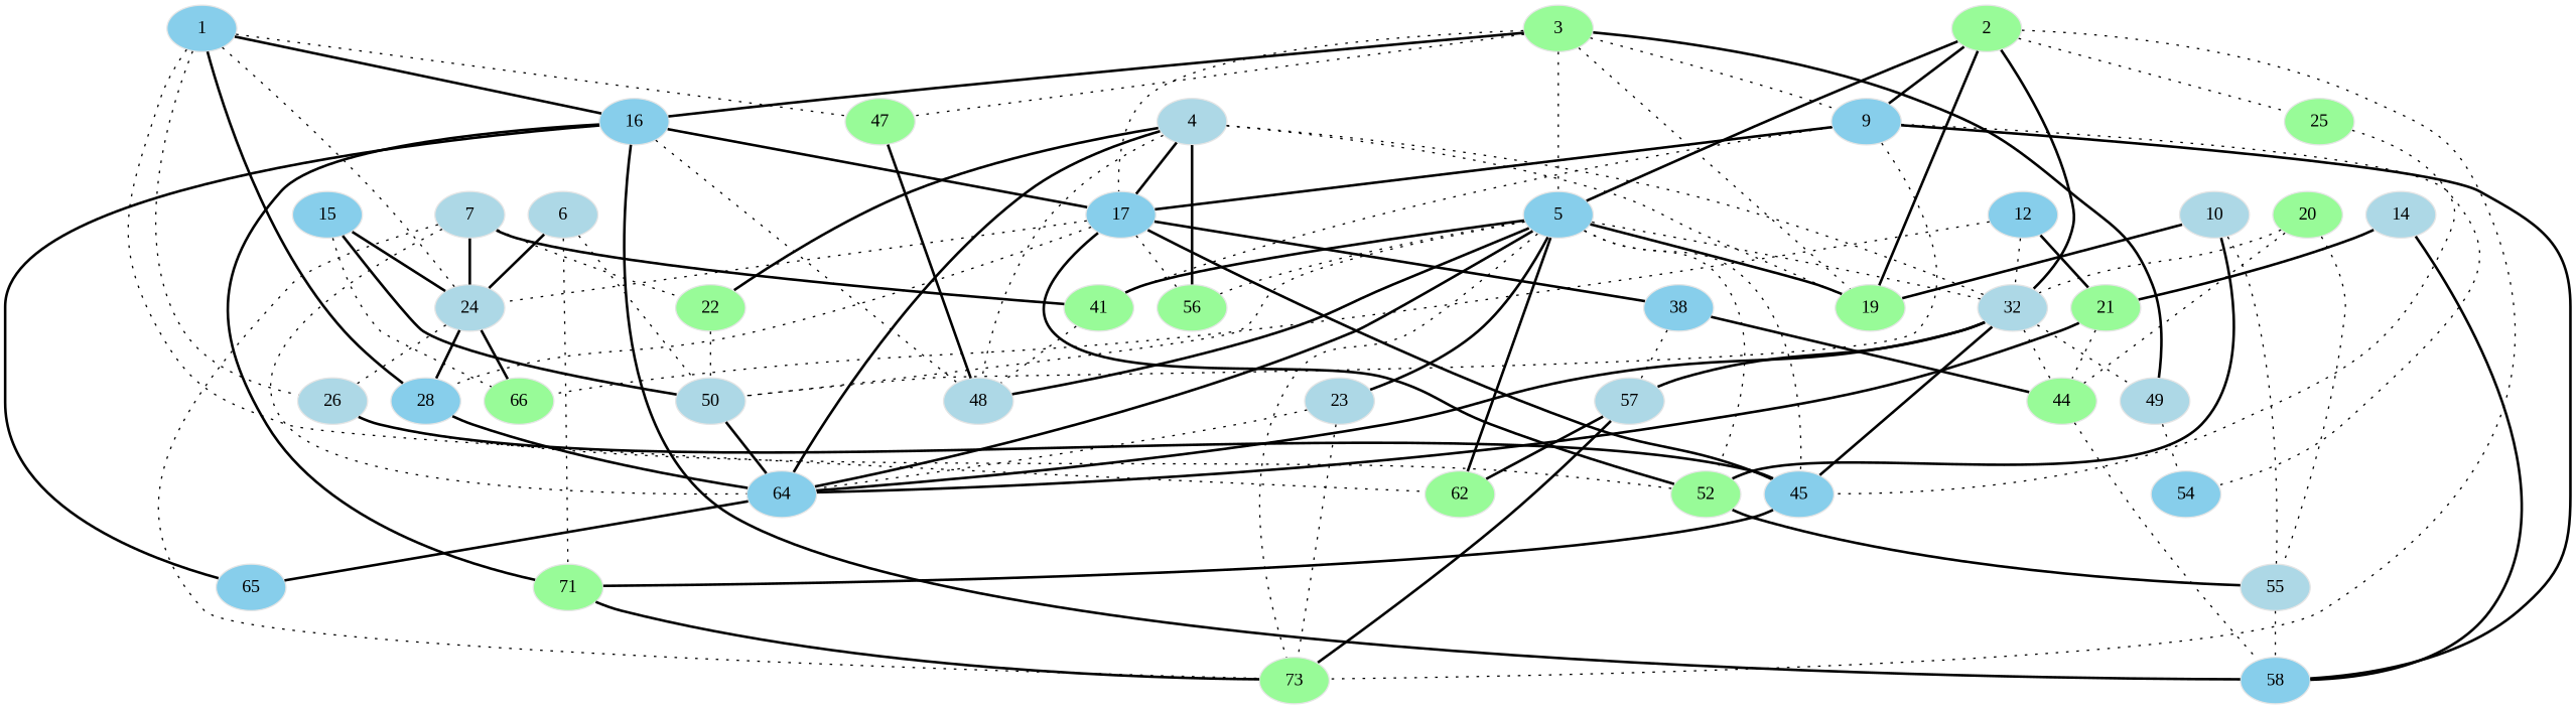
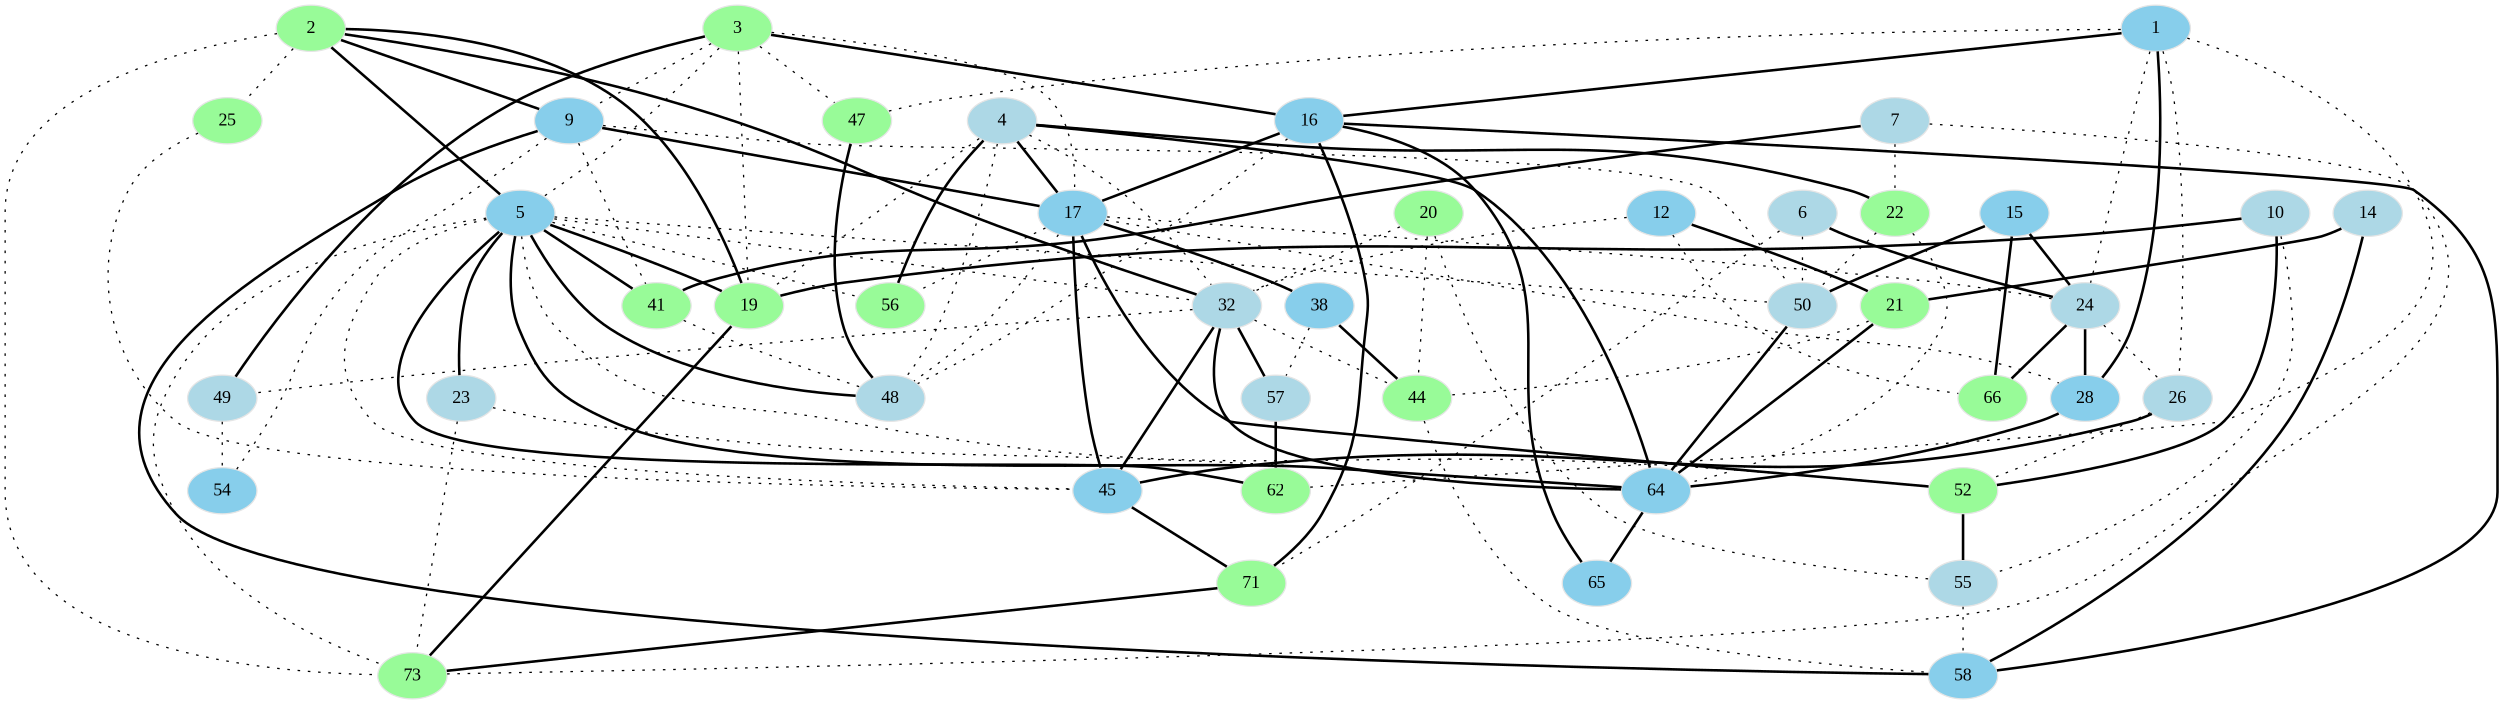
  graph {
    fontname="Liberation Serif"
    node [color=gray90 fillcolor=palegreen fontname="Liberation Serif" style=filled]
    edge [fontname="Liberation Serif" style=bold]
    1 [fillcolor=skyblue super="+40"]
    16 [fillcolor=skyblue super="+43"]
    24 [fillcolor=lightblue super="+70+33"]
    26 [fillcolor=lightblue]
    28 [fillcolor=skyblue super="+63+42"]
    47
    62
    17 [fillcolor=skyblue super="+30"]
    48 [fillcolor=lightblue]
    71
    58 [fillcolor=skyblue]
    65 [fillcolor=skyblue]
    n13 [label=66]
    45 [fillcolor=skyblue super="+53"]
    52
    64 [fillcolor=skyblue]
    2 [super="+27"]
    5 [fillcolor=skyblue super="+36+8+29"]
    9 [fillcolor=skyblue super="+11"]
    19 [super="+31"]
    25
    32 [fillcolor=lightblue super="+39+61"]
    73
    56
    23 [fillcolor=lightblue]
    41 [super="+46"]
    50 [fillcolor=lightblue]
    54 [fillcolor=skyblue]
    49 [fillcolor=lightblue]
    44 [super="+69"]
    57 [fillcolor=lightblue]
    3 [super="+34"]
    38 [fillcolor=skyblue]
    4 [fillcolor=lightblue super="+13"]
    22
    55 [fillcolor=lightblue super="+66"]
    6 [fillcolor=lightblue]
    7 [fillcolor=lightblue super="+18"]
    10 [fillcolor=lightblue]
    12 [fillcolor=skyblue]
    21
    14 [fillcolor=lightblue]
    15 [fillcolor=skyblue]
    20
    1 -- 16
    1 -- 24 [style=dotted]
    1 -- 26 [style=dotted]
    1 -- 28 [weight=2]
    1 -- 47 [style=dotted]
    1 -- 62 [style=dotted]
    16 -- 17
    16 -- 48 [style=dotted]
    16 -- 71
    16 -- 58
    16 -- 65
    24 -- 26 [style=dotted]
    24 -- 28 [weight=3]
    24 -- n13
    26 -- 45
    26 -- 52 [style=dotted]
    28 -- 64
    47 -- 48
    17 -- 24 [style=dotted]
    17 -- 28 [style=dotted]
+   17 -- 48 [style=dotted]
    17 -- 45
    17 -- 52
    17 -- 56 [style=dotted]
    17 -- 38
    71 -- 73
    45 -- 71
    52 -- 55
    64 -- 65
    2 -- 5 [weight=2]
    2 -- 9
    2 -- 19
    2 -- 25 [style=dotted]
    2 -- 32
    2 -- 73 [style=dotted]
    5 -- 62
    5 -- 48
    5 -- 45 [style=dotted]
    5 -- 52 [style=dotted]
    5 -- 64
    5 -- 19
    5 -- 32 [style=dotted]
    5 -- 73 [style=dotted]
    5 -- 56 [style=dotted weight=2]
    5 -- 23
    5 -- 41
    5 -- 50 [style=dotted]
    9 -- 17
    9 -- 58
    9 -- 41 [style=dotted]
    9 -- 50 [style=dotted]
    9 -- 54 [style=dotted]
    25 -- 45 [style=dotted]
    32 -- 45
    32 -- 64
    32 -- 49 [style=dotted]
    32 -- 44 [style=dotted]
    32 -- 57
    23 -- 64 [style=dotted]
    23 -- 73 [style=dotted]
    41 -- 48 [style=dotted]
    50 -- 64
    49 -- 54 [style=dotted]
    44 -- 58 [style=dotted]
    57 -- 62
-   57 -- 73
+   19 -- 73
    3 -- 16
    3 -- 47 [style=dotted]
    3 -- 17 [style=dotted]
    3 -- 5 [style=dotted weight=2]
    3 -- 9 [style=dotted]
    3 -- 19 [style=dotted]
    3 -- 49
    38 -- 44
    38 -- 57 [style=dotted]
    4 -- 17
    4 -- 48 [style=dotted]
    4 -- 64
    4 -- 19 [style=dotted]
    4 -- 32 [style=dotted]
    4 -- 56
    4 -- 22
    22 -- 50 [style=dotted]
    55 -- 58 [style=dotted]
    6 -- 24
    6 -- 71 [style=dotted]
    6 -- 50 [style=dotted]
-   7 -- 24 [weight=3]
-   7 -- 64 [style=dotted]
+   22 -- 64 [style=dotted]
    7 -- 73 [style=dotted]
    7 -- 41
    7 -- 22 [style=dotted]
    10 -- 52
    10 -- 19
    10 -- 55 [style=dotted]
    12 -- n13 [style=dotted]
    12 -- 32 [style=dotted]
    12 -- 21
    21 -- 64
    21 -- 44 [style=dotted]
    14 -- 58
    14 -- 21
    15 -- 24
-   15 -- n13 [style=dotted]
+   15 -- n13
    15 -- 50
    20 -- 32 [style=dotted]
    20 -- 44 [style=dotted]
    20 -- 55 [style=dotted]
  }
